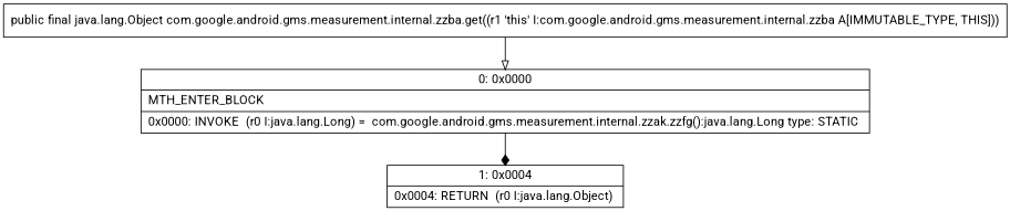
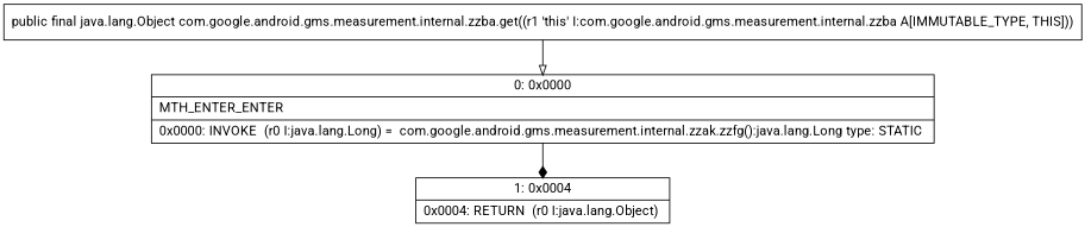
  digraph {
    fontname=Roboto
    node [shape=record fontname=Roboto]
    edge [fontname=Roboto]
-   n1 [label="{0\:\ 0x0000|MTH_ENTER_BLOCK\l|0x0000: INVOKE  (r0 I:java.lang.Long) =  com.google.android.gms.measurement.internal.zzak.zzfg():java.lang.Long type: STATIC \l}"]
+   n1 [label="{0\:\ 0x0000|MTH_ENTER_ENTER\l|0x0000: INVOKE  (r0 I:java.lang.Long) =  com.google.android.gms.measurement.internal.zzak.zzfg():java.lang.Long type: STATIC \l}"]
    n2 [label="{1\:\ 0x0004|0x0004: RETURN  (r0 I:java.lang.Object) \l}"]
    n3 [label="{public final java.lang.Object com.google.android.gms.measurement.internal.zzba.get((r1 'this' I:com.google.android.gms.measurement.internal.zzba A[IMMUTABLE_TYPE, THIS])) }"]
    n1 -> n2 [arrowhead=diamond]
    n3 -> n1 [arrowhead=onormal]
  }
